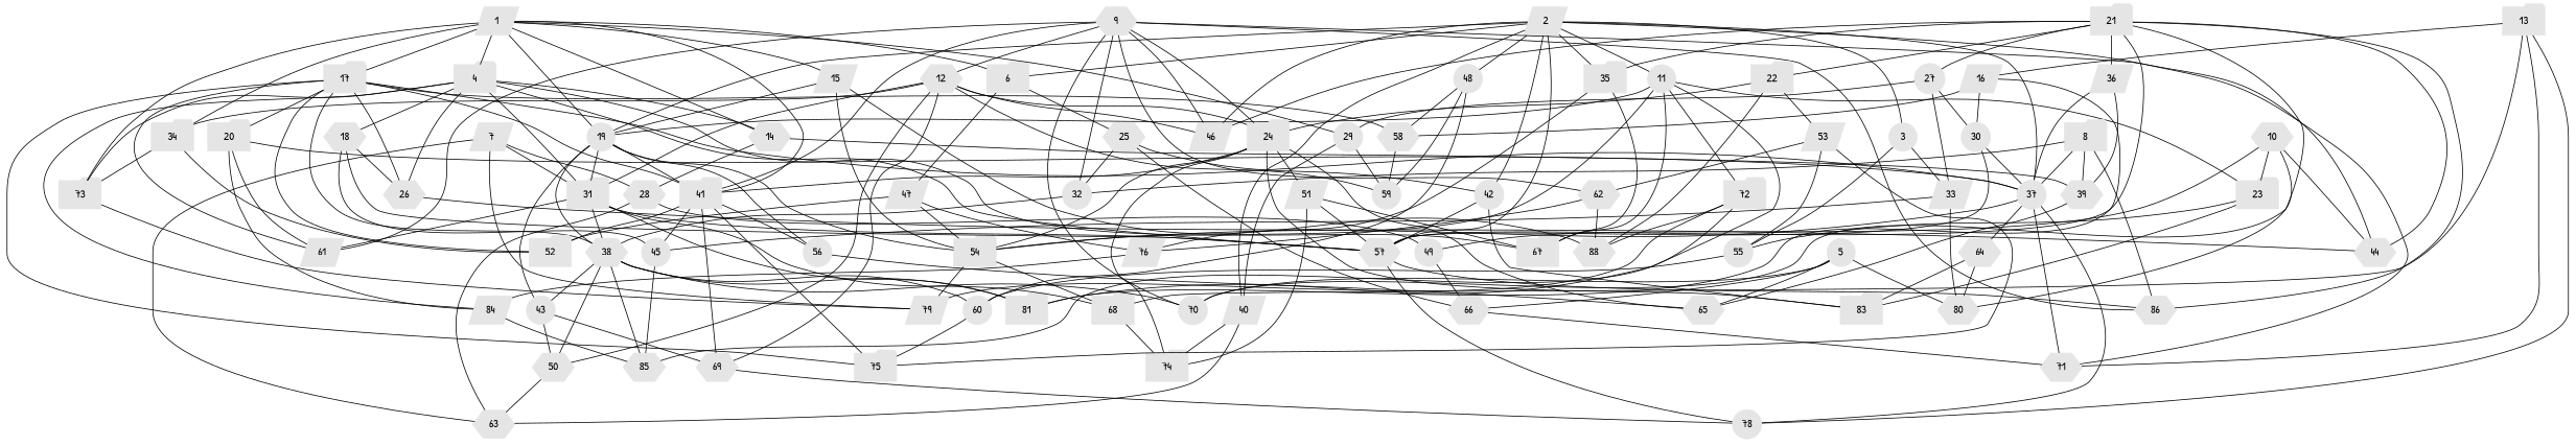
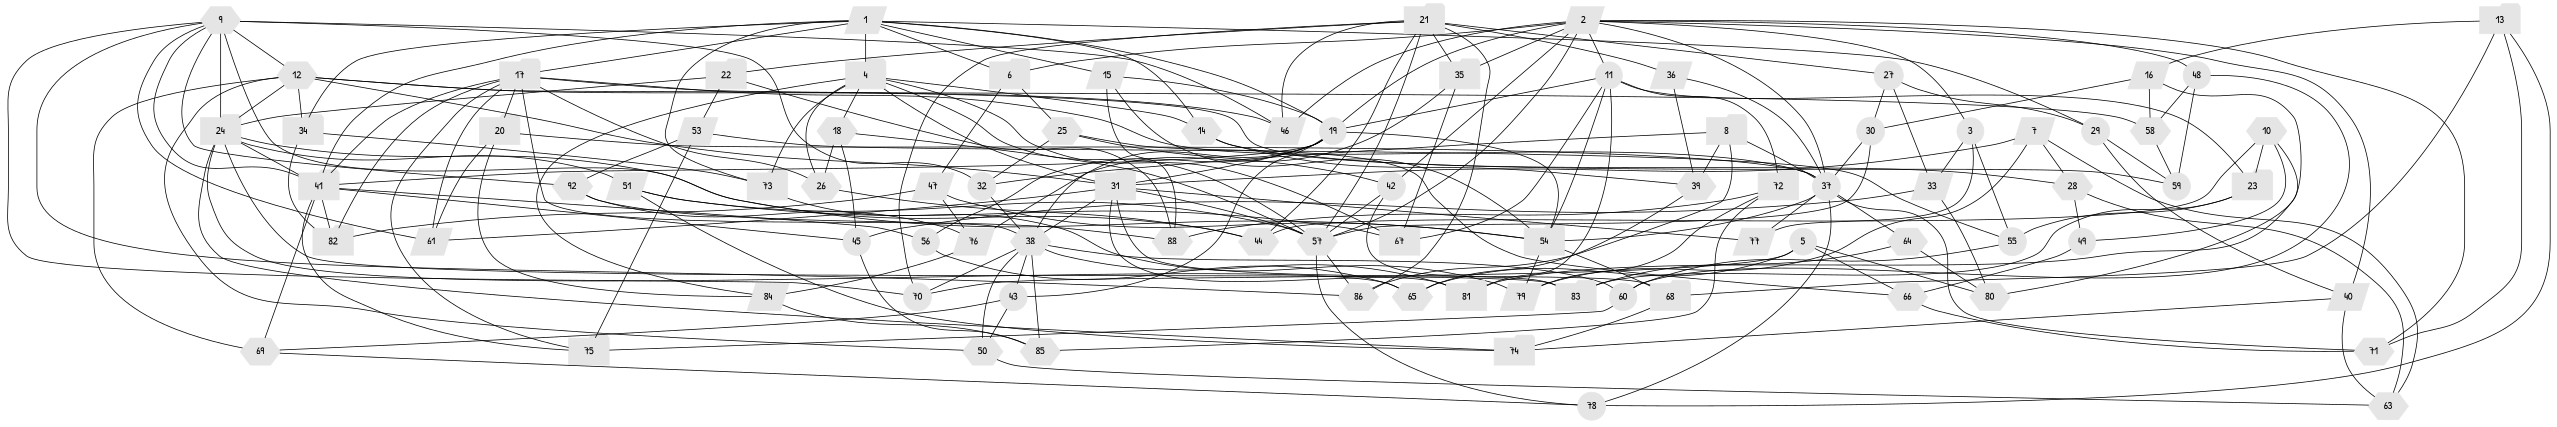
  graph {
    fontname="Patrick Hand"
    node [color=gray90 fontname="Patrick Hand" shape=hexagon style=filled]
    edge [fontname="Patrick Hand" weight=1.0]
    1 [shape=parallelogram]
    4 [shape=folder]
    6 [shape=folder]
    14
    15 [shape=parallelogram]
    17 [shape=folder]
    19 [shape=circle]
    29 [shape=circle]
    34 [shape=folder]
    41 [shape=folder]
    73 [shape=folder]
    57
    18
    26
    31 [shape=folder]
    67 [shape=folder]
    84 [shape=parallelogram]
    25
    47 [shape=parallelogram]
    28
    39
    54 [shape=folder]
    n23 [label=88]
    37 [shape=circle]
    61 [shape=parallelogram]
    58
    20 [shape=folder]
    38
-   52 [shape=folder]
+   52 [shape=folder label=82]
    75 [shape=folder]
    43 [shape=circle]
    56 [shape=circle]
    40 [shape=parallelogram]
    59 [shape=circle]
    69
    45 [shape=circle]
    79 [shape=parallelogram]
    2 [shape=parallelogram]
    3 [shape=circle]
    11 [shape=circle]
    35 [shape=folder]
    42 [shape=circle]
    46 [shape=parallelogram]
    48 [shape=circle]
    71
    33 [shape=parallelogram]
    55 [shape=circle]
+   77 [shape=parallelogram]
    23 [shape=folder]
    72 [shape=folder]
    81 [shape=folder]
    76 [shape=parallelogram]
    78 [shape=circle]
    64
    63
    74 [shape=folder]
    83 [shape=folder]
    60 [shape=circle]
    86
    80
    44
    68 [shape=folder]
    49 [shape=circle]
    66
    85
    5 [shape=circle]
    65
    70 [shape=circle]
    32 [shape=circle]
    7 [shape=parallelogram]
    8 [shape=folder]
    9
    12
    24 [shape=folder]
-   62
+   62 [label=92]
    50
    51 [shape=parallelogram]
    10
    13 [shape=folder]
    16 [shape=parallelogram]
    30 [shape=circle]
    21 [shape=folder]
    22 [shape=folder]
    27 [shape=circle]
    36 [shape=parallelogram]
    53 [shape=parallelogram]
    1 -- 4 [weight=3.0]
    1 -- 6
    1 -- 14
    1 -- 15
    1 -- 17
    1 -- 19
    1 -- 29
    1 -- 34
    1 -- 41
    1 -- 73
    4 -- 14
    4 -- 73
    4 -- 57
    4 -- 18
    4 -- 26
    4 -- 31
    4 -- 67
    4 -- 84
    6 -- 25
    6 -- 47
    14 -- 28
    14 -- 39
    15 -- 19
    15 -- 54
    15 -- n23
    17 -- 41
    17 -- 26
    17 -- 37
    17 -- 61
    17 -- 58
    17 -- 20
    17 -- 38
    17 -- 52
    17 -- 75
    19 -- 41 [weight=2.0]
    19 -- 31
    19 -- 54
    19 -- 38
    19 -- 43
    19 -- 56
    29 -- 40
    29 -- 59
    34 -- 73
    34 -- 52
    41 -- 52
    41 -- 75
    41 -- 56 [weight=2.0]
    41 -- 69
    41 -- 45
    73 -- 79
    57 -- 78
    57 -- 86
    18 -- 57
    18 -- 26
    18 -- 45
    26 -- 44
    31 -- 57
    31 -- 61
    31 -- 38
+   31 -- 77 [weight=2.0]
    31 -- 81
    31 -- 68
    84 -- 85
    25 -- 42
    25 -- 66
    25 -- 32
    47 -- 54
    47 -- 52
    47 -- 76
    28 -- 63
    28 -- 49
    39 -- 65
    54 -- 79
    54 -- 68
    37 -- 54
    37 -- 71
+   37 -- 77
    37 -- 78
    37 -- 64 [weight=2.0]
    58 -- 59
    20 -- 84
    20 -- 37
    20 -- 61
    38 -- 43
    38 -- 81
    38 -- 60
    38 -- 85
    38 -- 70
    38 -- 50
    43 -- 69
    43 -- 50
    56 -- 65
    40 -- 63
    40 -- 74
    69 -- 78
    45 -- 85
    2 -- 6
    2 -- 19
    2 -- 57
    2 -- 37
    2 -- 40
    2 -- 3
    2 -- 11
    2 -- 35
    2 -- 42
    2 -- 46
    2 -- 48
    2 -- 71
    3 -- 33
    3 -- 55
+   3 -- 77
    11 -- 19 [weight=2.0]
    11 -- 67
    11 -- 54
    11 -- 23
    11 -- 72
    11 -- 81
    35 -- 67
    35 -- 76
    42 -- 57
    42 -- 83
    48 -- 58
    48 -- 59
    48 -- 60
    33 -- 45
    33 -- 80
    55 -- 60
    23 -- 55
    23 -- 83
    72 -- n23
    72 -- 79
    72 -- 85
    76 -- 84
    64 -- 83
    64 -- 80
    60 -- 75
    68 -- 74
    49 -- 66
    66 -- 71
    5 -- 80
    5 -- 66
    5 -- 65
    5 -- 70
    32 -- 38
    7 -- 31
    7 -- 28
    7 -- 79
    7 -- 63
    8 -- 39
    8 -- 37
    8 -- 86
    8 -- 32
    9 -- 41
    9 -- 61
    9 -- 46
    9 -- 86
    9 -- 44
    9 -- 70
    9 -- 32
    9 -- 12 [weight=2.0]
    9 -- 24 [weight=2.0]
    9 -- 62
    12 -- 34
    12 -- 31 [weight=2.0]
    12 -- 59
    12 -- 69
    12 -- 46
    12 -- 24
    12 -- 50
    24 -- 41
    24 -- 54
    24 -- 74
    24 -- 83
    24 -- 65
    24 -- 51
    62 -- n23
    62 -- 76
    50 -- 63
    51 -- 57
    51 -- 67
    51 -- 74
    10 -- 23
    10 -- 80
    10 -- 44
    10 -- 49
    13 -- 71
    13 -- 78
    13 -- 68
    13 -- 16
    16 -- 58
    16 -- 81
    16 -- 30
    30 -- 57
    30 -- 37
    21 -- 57
    21 -- 35
    21 -- 46
    21 -- 86
    21 -- 44
    21 -- 70
    21 -- 22
    21 -- 27
    21 -- 36 [weight=2.0]
    22 -- n23
    22 -- 24
    22 -- 53
    27 -- 29
    27 -- 33
    27 -- 30
    36 -- 39
    36 -- 37
    53 -- 75
    53 -- 55
    53 -- 62
  }
